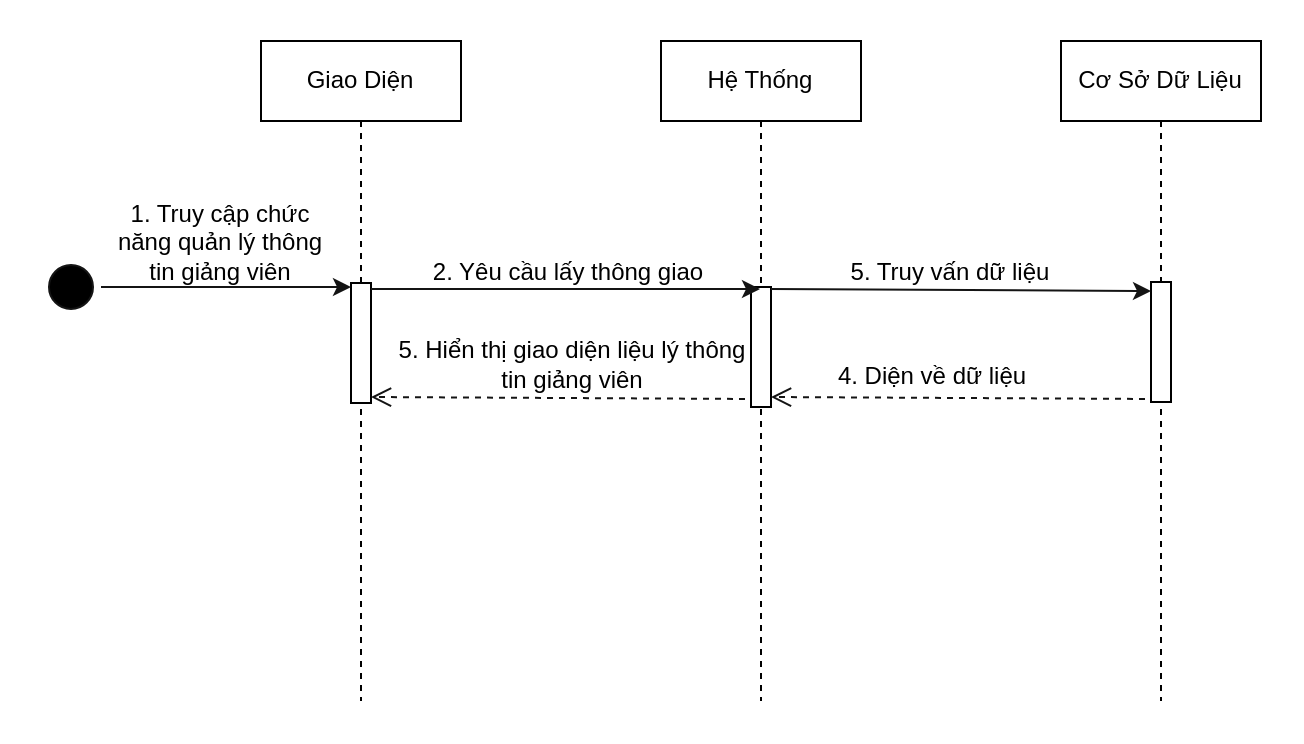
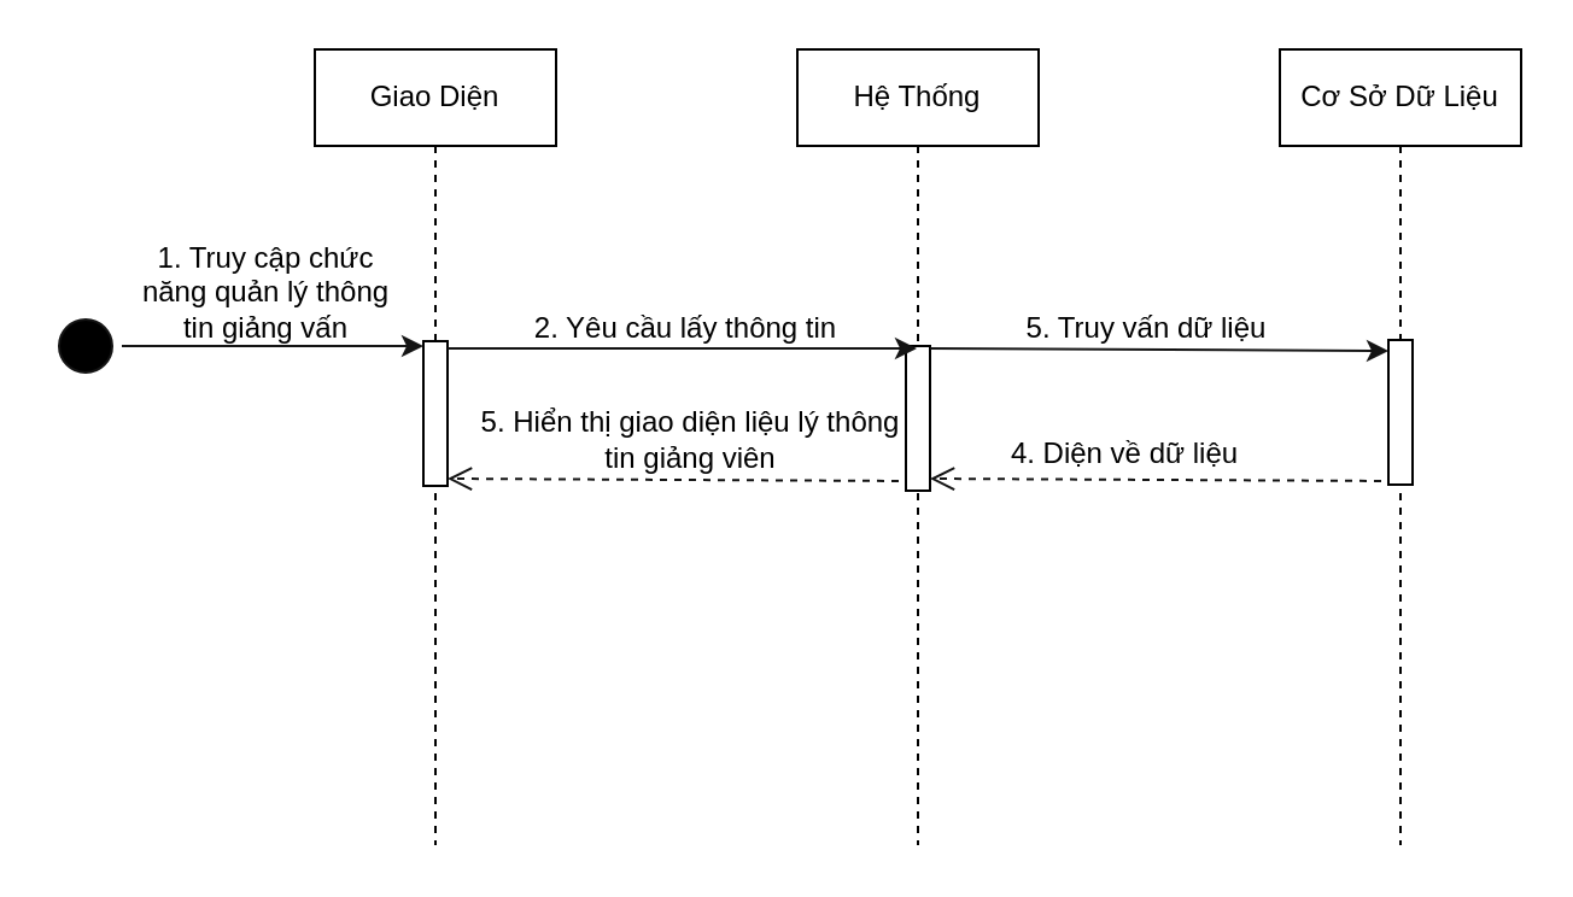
  <mxCell id="0" />
  <mxCell id="1" parent="0" />
  <mxCell id="2" value="&lt;span&gt;Giao Diện&lt;/span&gt;" style="shape=umlLifeline;perimeter=lifelinePerimeter;whiteSpace=wrap;html=1;container=1;collapsible=0;recursiveResize=0;outlineConnect=0;" vertex="1" parent="1"><mxGeometry x="130" y="20" width="100" height="330" as="geometry" /></mxCell>
  <mxCell id="3" value="&lt;span&gt;Hệ Thống&lt;/span&gt;" style="shape=umlLifeline;perimeter=lifelinePerimeter;whiteSpace=wrap;html=1;container=1;collapsible=0;recursiveResize=0;outlineConnect=0;" vertex="1" parent="1"><mxGeometry x="330" y="20" width="100" height="330" as="geometry" /></mxCell>
  <mxCell id="4" value="&lt;span&gt;Cơ Sở Dữ Liệu&lt;/span&gt;" style="shape=umlLifeline;perimeter=lifelinePerimeter;whiteSpace=wrap;html=1;container=1;collapsible=0;recursiveResize=0;outlineConnect=0;" vertex="1" parent="1"><mxGeometry x="530" y="20" width="100" height="330" as="geometry" /></mxCell>
  <mxCell id="5" value="" style="html=1;points=[];perimeter=orthogonalPerimeter;" vertex="1" parent="4"><mxGeometry x="45" y="120.5" width="10" height="60" as="geometry" /></mxCell>
  <mxCell id="6" value="" style="html=1;points=[];perimeter=orthogonalPerimeter;" vertex="1" parent="1"><mxGeometry x="175" y="141" width="10" height="60" as="geometry" /></mxCell>
  <mxCell id="7" value="" style="html=1;points=[];perimeter=orthogonalPerimeter;" vertex="1" parent="1"><mxGeometry x="375" y="143" width="10" height="60" as="geometry" /></mxCell>
  <mxCell id="8" value="" style="ellipse;html=1;shape=startState;fillColor=#000000;strokeColor=#141414;" vertex="1" parent="1"><mxGeometry x="20" y="128" width="30" height="30" as="geometry" /></mxCell>
  <mxCell id="9" value="" style="edgeStyle=orthogonalEdgeStyle;rounded=0;orthogonalLoop=1;jettySize=auto;html=1;strokeColor=#141414;" edge="1" parent="1"><mxGeometry relative="1" as="geometry"><mxPoint x="50" y="143" as="sourcePoint" /><mxPoint x="175" y="143" as="targetPoint" /></mxGeometry></mxCell>
- <mxCell id="10" value="1. Truy cập chức năng quản lý thông tin giảng viên" style="text;html=1;strokeColor=none;fillColor=none;align=center;verticalAlign=middle;whiteSpace=wrap;rounded=0;" vertex="1" parent="1"><mxGeometry x="50" y="100" width="120" height="41" as="geometry" /></mxCell>
- <mxCell id="11" value="2. Yêu cầu lấy thông giao" style="text;html=1;strokeColor=none;fillColor=none;align=center;verticalAlign=middle;whiteSpace=wrap;rounded=0;" vertex="1" parent="1"><mxGeometry x="204" y="118" width="160" height="35" as="geometry" /></mxCell>
+ <mxCell id="10" value="1. Truy cập chức năng quản lý thông tin giảng vấn" style="text;html=1;strokeColor=none;fillColor=none;align=center;verticalAlign=middle;whiteSpace=wrap;rounded=0;" vertex="1" parent="1"><mxGeometry x="50" y="100" width="120" height="41" as="geometry" /></mxCell>
+ <mxCell id="11" value="2. Yêu cầu lấy thông tin" style="text;html=1;strokeColor=none;fillColor=none;align=center;verticalAlign=middle;whiteSpace=wrap;rounded=0;" vertex="1" parent="1"><mxGeometry x="204" y="118" width="160" height="35" as="geometry" /></mxCell>
  <mxCell id="12" value="" style="endArrow=classic;html=1;rounded=0;strokeColor=#141414;exitX=1;exitY=0.05;exitDx=0;exitDy=0;exitPerimeter=0;" edge="1" parent="1" source="6"><mxGeometry width="50" height="50" relative="1" as="geometry"><mxPoint x="340" y="228" as="sourcePoint" /><mxPoint x="379.5" y="144" as="targetPoint" /></mxGeometry></mxCell>
  <mxCell id="13" value="5. Hiển thị giao diện liệu lý thông tin giảng viên" style="text;html=1;strokeColor=none;fillColor=none;align=center;verticalAlign=middle;whiteSpace=wrap;rounded=0;" vertex="1" parent="1"><mxGeometry x="196" y="164.5" width="180" height="35" as="geometry" /></mxCell>
  <mxCell id="14" value="" style="html=1;verticalAlign=bottom;endArrow=open;dashed=1;endSize=8;rounded=0;strokeColor=#141414;entryX=1;entryY=0.95;entryDx=0;entryDy=0;entryPerimeter=0;exitX=-0.3;exitY=0.933;exitDx=0;exitDy=0;exitPerimeter=0;" edge="1" parent="1" source="7" target="6"><mxGeometry relative="1" as="geometry"><mxPoint x="400" y="228" as="sourcePoint" /><mxPoint x="320" y="228" as="targetPoint" /></mxGeometry></mxCell>
  <mxCell id="15" value="5. Truy vấn dữ liệu" style="text;html=1;strokeColor=none;fillColor=none;align=center;verticalAlign=middle;whiteSpace=wrap;rounded=0;" vertex="1" parent="1"><mxGeometry x="390" y="118" width="170" height="35" as="geometry" /></mxCell>
  <mxCell id="16" value="" style="endArrow=classic;html=1;rounded=0;strokeColor=#141414;exitX=1;exitY=0.05;exitDx=0;exitDy=0;exitPerimeter=0;entryX=0;entryY=0.075;entryDx=0;entryDy=0;entryPerimeter=0;" edge="1" parent="1" target="5"><mxGeometry width="50" height="50" relative="1" as="geometry"><mxPoint x="385" y="144" as="sourcePoint" /><mxPoint x="570" y="144" as="targetPoint" /></mxGeometry></mxCell>
  <mxCell id="17" value="" style="html=1;verticalAlign=bottom;endArrow=open;dashed=1;endSize=8;rounded=0;strokeColor=#141414;entryX=1;entryY=0.95;entryDx=0;entryDy=0;entryPerimeter=0;exitX=-0.3;exitY=0.933;exitDx=0;exitDy=0;exitPerimeter=0;" edge="1" parent="1"><mxGeometry relative="1" as="geometry"><mxPoint x="572" y="198.98" as="sourcePoint" /><mxPoint x="385" y="198" as="targetPoint" /></mxGeometry></mxCell>
  <mxCell id="18" value="4. Diện về dữ liệu" style="text;html=1;strokeColor=none;fillColor=none;align=center;verticalAlign=middle;whiteSpace=wrap;rounded=0;" vertex="1" parent="1"><mxGeometry x="386" y="170" width="160" height="35" as="geometry" /></mxCell>
